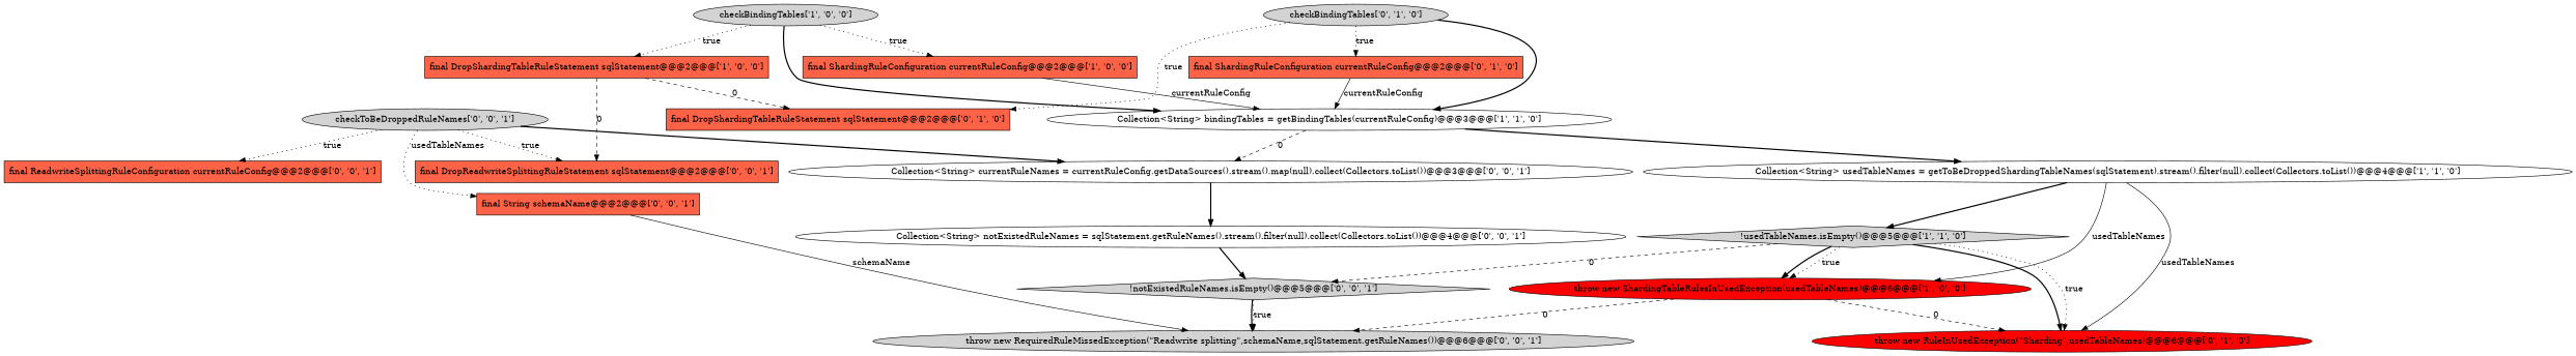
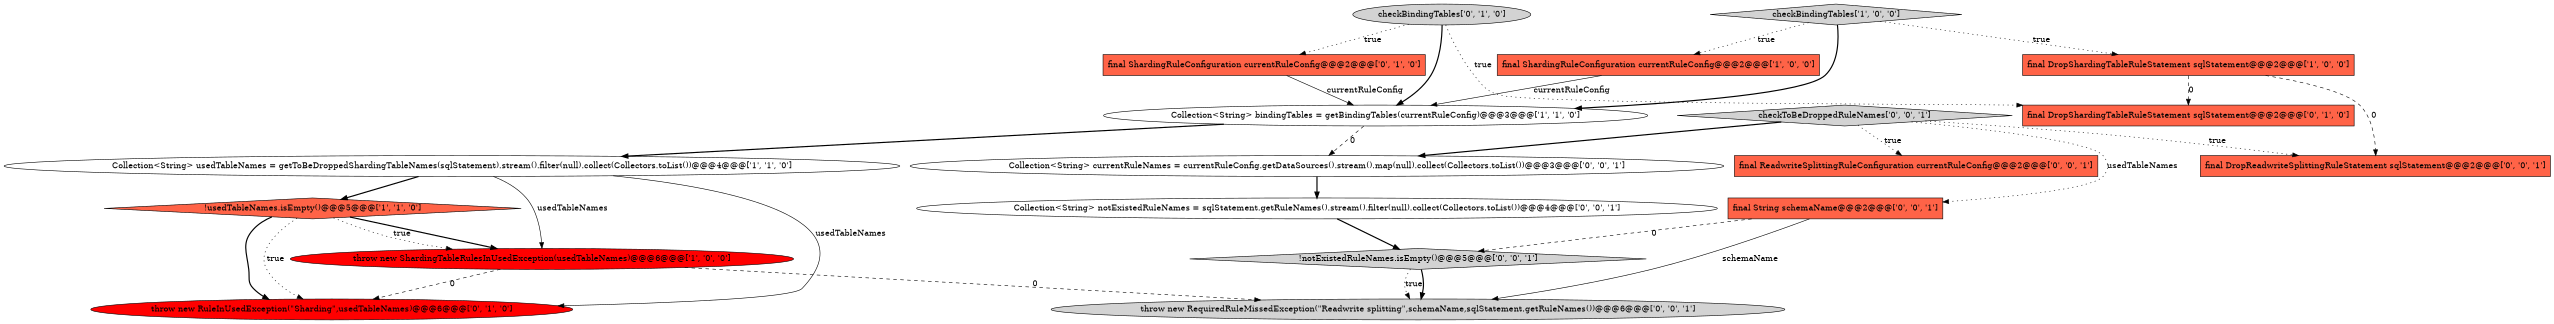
  digraph {
    node [fillcolor=tomato shape=ellipse style=filled]
    edge [style=bold]
    n1 [fillcolor=white label="Collection<String> currentRuleNames = currentRuleConfig.getDataSources().stream().map(null).collect(Collectors.toList())@@@3@@@['0', '0', '1']"]
    n2 [fillcolor=white label="Collection<String> notExistedRuleNames = sqlStatement.getRuleNames().stream().filter(null).collect(Collectors.toList())@@@4@@@['0', '0', '1']"]
    n3 [fillcolor=lightgray label="!notExistedRuleNames.isEmpty()@@@5@@@['0', '0', '1']" shape=diamond]
    n4 [label="final DropShardingTableRuleStatement sqlStatement@@@2@@@['1', '0', '0']" shape=box]
    n5 [label="final DropShardingTableRuleStatement sqlStatement@@@2@@@['0', '1', '0']" shape=box]
    n6 [label="final DropReadwriteSplittingRuleStatement sqlStatement@@@2@@@['0', '0', '1']" shape=box]
    n7 [fillcolor=red label="throw new RuleInUsedException(\"Sharding\",usedTableNames)@@@6@@@['0', '1', '0']"]
-   n8 [fillcolor=lightgray label="!usedTableNames.isEmpty()@@@5@@@['1', '1', '0']" shape=diamond]
+   n8 [label="!usedTableNames.isEmpty()@@@5@@@['1', '1', '0']" shape=diamond]
    n9 [fillcolor=red label="throw new ShardingTableRulesInUsedException(usedTableNames)@@@6@@@['1', '0', '0']"]
    n10 [fillcolor=lightgray label="throw new RequiredRuleMissedException(\"Readwrite splitting\",schemaName,sqlStatement.getRuleNames())@@@6@@@['0', '0', '1']"]
    n11 [fillcolor=white label="Collection<String> usedTableNames = getToBeDroppedShardingTableNames(sqlStatement).stream().filter(null).collect(Collectors.toList())@@@4@@@['1', '1', '0']"]
    n12 [fillcolor=lightgray label="checkBindingTables['0', '1', '0']"]
    n13 [fillcolor=white label="Collection<String> bindingTables = getBindingTables(currentRuleConfig)@@@3@@@['1', '1', '0']"]
    n14 [label="final ShardingRuleConfiguration currentRuleConfig@@@2@@@['0', '1', '0']" shape=box]
    n15 [label="final String schemaName@@@2@@@['0', '0', '1']" shape=box]
    n16 [label="final ReadwriteSplittingRuleConfiguration currentRuleConfig@@@2@@@['0', '0', '1']" shape=box]
-   n17 [fillcolor=lightgray label="checkToBeDroppedRuleNames['0', '0', '1']"]
+   n17 [fillcolor=lightgray label="checkToBeDroppedRuleNames['0', '0', '1']" shape=diamond]
    n18 [label="final ShardingRuleConfiguration currentRuleConfig@@@2@@@['1', '0', '0']" shape=box]
-   n19 [fillcolor=lightgray label="checkBindingTables['1', '0', '0']"]
+   n19 [fillcolor=lightgray label="checkBindingTables['1', '0', '0']" shape=diamond]
    n1 -> n2
    n2 -> n3
    n3 -> n10 [label=true style=dotted]
    n3 -> n10
    n4 -> n5 [label=0 style=dashed]
    n4 -> n6 [label=0 style=dashed]
-   n8 -> n3 [label=0 style=dashed]
+   n15 -> n3 [label=0 style=dashed]
    n8 -> n7
    n8 -> n7 [label=true style=dotted]
    n8 -> n9
    n8 -> n9 [label=true style=dotted]
    n9 -> n7 [label=0 style=dashed]
    n9 -> n10 [label=0 style=dashed]
    n11 -> n7 [label=usedTableNames style=solid]
    n11 -> n8
    n11 -> n9 [label=usedTableNames style=solid]
    n12 -> n5 [label=true style=dotted]
    n12 -> n13
    n12 -> n14 [label=true style=dotted]
    n13 -> n1 [label=0 style=dashed]
    n13 -> n11
    n14 -> n13 [label=currentRuleConfig style=solid]
    n15 -> n10 [label=schemaName style=solid]
    n17 -> n1
    n17 -> n6 [label=true style=dotted]
    n17 -> n15 [label=usedTableNames style=dotted]
    n17 -> n16 [label=true style=dotted]
    n18 -> n13 [label=currentRuleConfig style=solid]
    n19 -> n4 [label=true style=dotted]
    n19 -> n13
    n19 -> n18 [label=true style=dotted]
  }
